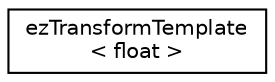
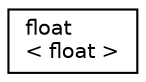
  digraph {
    rankdir=LR
-   n1 [color=black fillcolor=white fontname=Helvetica fontsize=10 height=0.2 label="ezTransformTemplate\l\< float \>" shape=record style=filled width=0.4]
+   n1 [color=black fillcolor=white fontname=Helvetica fontsize=10 height=0.2 label="float\l\< float \>" shape=record style=filled width=0.4]
  }
